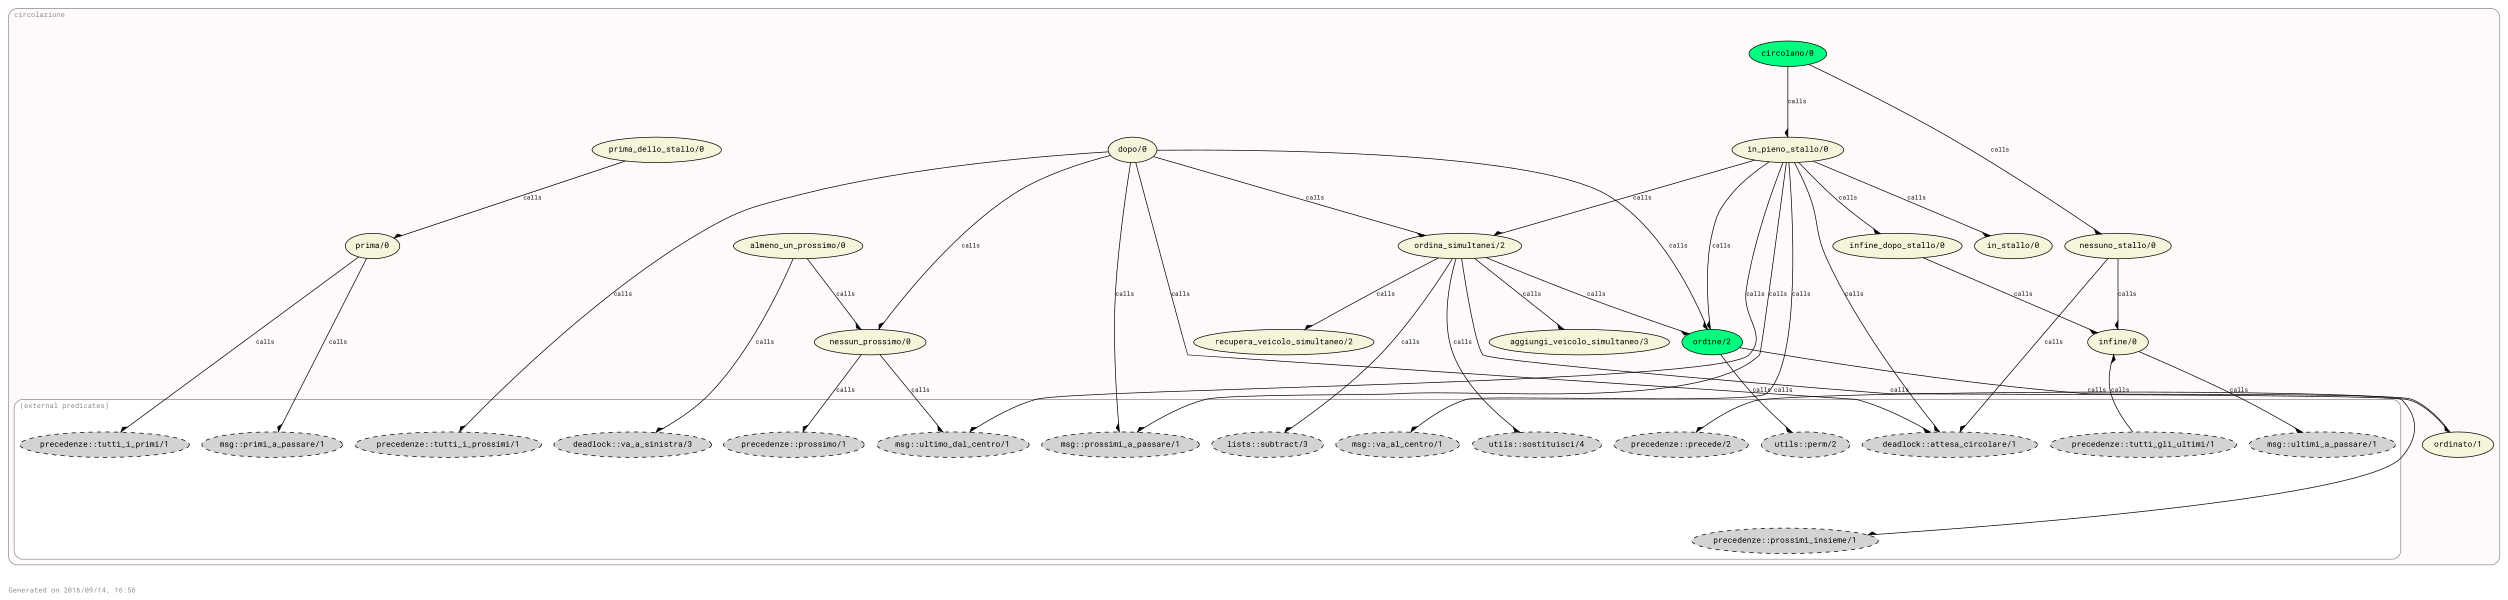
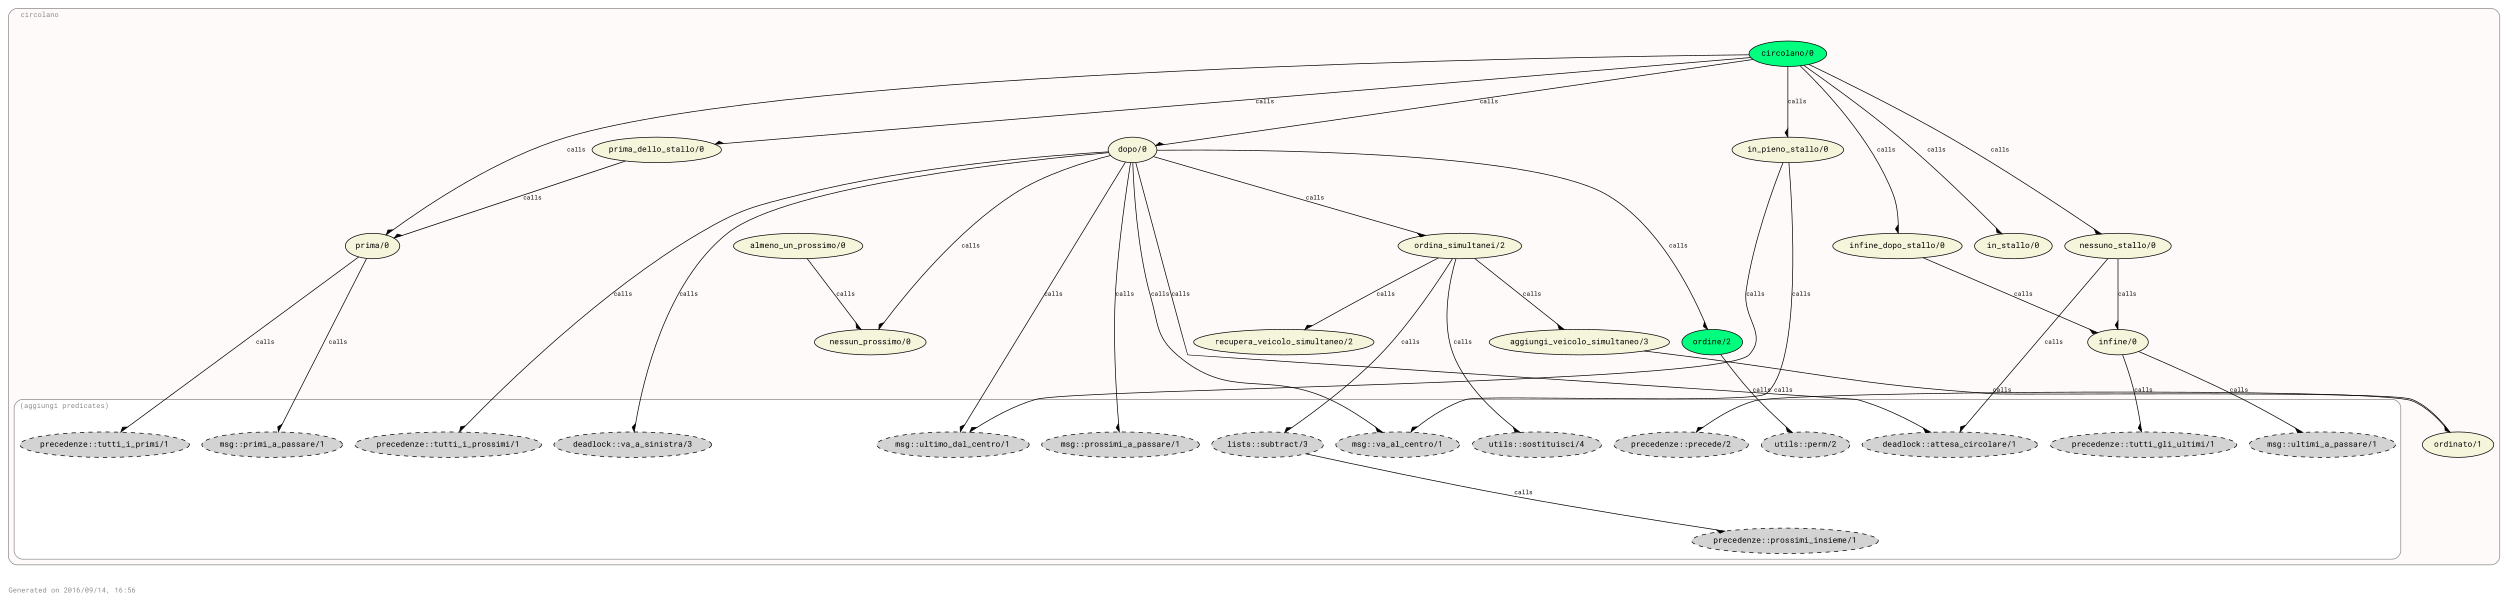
  digraph {
    clusterrank=local
    compound=true
    fontcolor=snow4
    fontname="Roboto Mono"
    fontsize=10
    label="Generated on 2016/09/14, 16:56\l"
    labeljust=l
    pack=true
    pencolor=snow4
    rankdir=TB
    ranksep=1.25
    splines=true
    node [fillcolor=lightgrey fontname="Roboto Mono" fontsize=9 shape=ellipse style="filled,dashed"]
    edge [arrowhead=rdiamond fontname="Roboto Mono" fontsize=9]
    n1 [label=<<FONT POINT-SIZE="11"><![CDATA[precedenze::tutti_i_primi/1]]></FONT>>]
    n2 [label=<<FONT POINT-SIZE="11"><![CDATA[msg::primi_a_passare/1]]></FONT>>]
    n3 [label=<<FONT POINT-SIZE="11"><![CDATA[precedenze::tutti_i_prossimi/1]]></FONT>>]
    n4 [label=<<FONT POINT-SIZE="11"><![CDATA[msg::prossimi_a_passare/1]]></FONT>>]
    n5 [label=<<FONT POINT-SIZE="11"><![CDATA[deadlock::attesa_circolare/1]]></FONT>>]
    n6 [label=<<FONT POINT-SIZE="11"><![CDATA[deadlock::va_a_sinistra/3]]></FONT>>]
    n7 [label=<<FONT POINT-SIZE="11"><![CDATA[msg::va_al_centro/1]]></FONT>>]
    n8 [label=<<FONT POINT-SIZE="11"><![CDATA[msg::ultimo_dal_centro/1]]></FONT>>]
-   n9 [label=<<FONT POINT-SIZE="11"><![CDATA[precedenze::prossimo/1]]></FONT>>]
    n10 [label=<<FONT POINT-SIZE="11"><![CDATA[precedenze::prossimi_insieme/1]]></FONT>>]
    n11 [label=<<FONT POINT-SIZE="11"><![CDATA[lists::subtract/3]]></FONT>>]
    n12 [label=<<FONT POINT-SIZE="11"><![CDATA[utils::sostituisci/4]]></FONT>>]
    n13 [label=<<FONT POINT-SIZE="11"><![CDATA[precedenze::tutti_gli_ultimi/1]]></FONT>>]
    n14 [label=<<FONT POINT-SIZE="11"><![CDATA[msg::ultimi_a_passare/1]]></FONT>>]
    n15 [label=<<FONT POINT-SIZE="11"><![CDATA[utils::perm/2]]></FONT>>]
    n16 [label=<<FONT POINT-SIZE="11"><![CDATA[precedenze::precede/2]]></FONT>>]
    n17 [fillcolor=springgreen label=<<FONT POINT-SIZE="11"><![CDATA[circolano/0]]></FONT>> style=filled]
    n18 [fillcolor=beige label=<<FONT POINT-SIZE="11"><![CDATA[prima/0]]></FONT>> style=filled]
    n19 [fillcolor=beige label=<<FONT POINT-SIZE="11"><![CDATA[dopo/0]]></FONT>> style=filled]
    n20 [fillcolor=beige label=<<FONT POINT-SIZE="11"><![CDATA[prima_dello_stallo/0]]></FONT>> style=filled]
    n21 [fillcolor=beige label=<<FONT POINT-SIZE="11"><![CDATA[in_pieno_stallo/0]]></FONT>> style=filled]
    n22 [fillcolor=beige label=<<FONT POINT-SIZE="11"><![CDATA[infine_dopo_stallo/0]]></FONT>> style=filled]
    n23 [fillcolor=beige label=<<FONT POINT-SIZE="11"><![CDATA[nessuno_stallo/0]]></FONT>> style=filled]
    n24 [fillcolor=beige label=<<FONT POINT-SIZE="11"><![CDATA[in_stallo/0]]></FONT>> style=filled]
    n25 [fillcolor=beige label=<<FONT POINT-SIZE="11"><![CDATA[infine/0]]></FONT>> style=filled]
    n26 [fillcolor=springgreen label=<<FONT POINT-SIZE="11"><![CDATA[ordine/2]]></FONT>> style=filled]
    n27 [fillcolor=beige label=<<FONT POINT-SIZE="11"><![CDATA[ordinato/1]]></FONT>> style=filled]
    n28 [fillcolor=beige label=<<FONT POINT-SIZE="11"><![CDATA[nessun_prossimo/0]]></FONT>> style=filled]
    n29 [fillcolor=beige label=<<FONT POINT-SIZE="11"><![CDATA[ordina_simultanei/2]]></FONT>> style=filled]
    n30 [fillcolor=beige label=<<FONT POINT-SIZE="11"><![CDATA[almeno_un_prossimo/0]]></FONT>> style=filled]
    n31 [fillcolor=beige label=<<FONT POINT-SIZE="11"><![CDATA[recupera_veicolo_simultaneo/2]]></FONT>> style=filled]
    n32 [fillcolor=beige label=<<FONT POINT-SIZE="11"><![CDATA[aggiungi_veicolo_simultaneo/3]]></FONT>> style=filled]
    subgraph cluster_1 {
      bgcolor=snow
-     label=circolazione
+     label=circolano
      style=rounded
      n17
      n18
      n19
      n20
      n21
      n22
      n23
      n24
      n25
      n26
      n27
      n28
      n29
      n30
      n31
      n32
      subgraph cluster_2 {
        bgcolor=white
-       label="(external predicates)"
+       label="(aggiungi predicates)"
        style=rounded
        n1
        n2
        n3
        n4
        n5
        n6
        n7
        n8
-       n9
        n10
        n11
        n12
        n13
        n14
        n15
        n16
      }
    }
+   n17 -> n18 [label=<<![CDATA[calls]]><BR/>>]
+   n17 -> n19 [label=<<![CDATA[calls]]><BR/>>]
+   n17 -> n20 [label=<<![CDATA[calls]]><BR/>>]
    n17 -> n21 [label=<<![CDATA[calls]]><BR/>>]
-   n21 -> n22 [label=<<![CDATA[calls]]><BR/>>]
+   n17 -> n22 [label=<<![CDATA[calls]]><BR/>>]
    n17 -> n23 [label=<<![CDATA[calls]]><BR/>>]
-   n21 -> n24 [label=<<![CDATA[calls]]><BR/>>]
+   n17 -> n24 [label=<<![CDATA[calls]]><BR/>>]
    n18 -> n1 [label=<<![CDATA[calls]]><BR/>>]
    n18 -> n2 [label=<<![CDATA[calls]]><BR/>>]
    n19 -> n3 [label=<<![CDATA[calls]]><BR/>>]
    n19 -> n4 [label=<<![CDATA[calls]]><BR/>>]
    n19 -> n5 [label=<<![CDATA[calls]]><BR/>>]
-   n30 -> n6 [label=<<![CDATA[calls]]><BR/>>]
-   n28 -> n8 [label=<<![CDATA[calls]]><BR/>>]
+   n19 -> n6 [label=<<![CDATA[calls]]><BR/>>]
+   n19 -> n7 [label=<<![CDATA[calls]]><BR/>>]
+   n19 -> n8 [label=<<![CDATA[calls]]><BR/>>]
    n19 -> n26 [label=<<![CDATA[calls]]><BR/>>]
    n19 -> n28 [label=<<![CDATA[calls]]><BR/>>]
    n19 -> n29 [label=<<![CDATA[calls]]><BR/>>]
    n20 -> n18 [label=<<![CDATA[calls]]><BR/>>]
-   n21 -> n4 [label=<<![CDATA[calls]]><BR/>>]
-   n21 -> n5 [label=<<![CDATA[calls]]><BR/>>]
    n21 -> n7 [label=<<![CDATA[calls]]><BR/>>]
    n21 -> n8 [label=<<![CDATA[calls]]><BR/>>]
-   n21 -> n26 [label=<<![CDATA[calls]]><BR/>>]
-   n21 -> n29 [label=<<![CDATA[calls]]><BR/>>]
    n22 -> n25 [label=<<![CDATA[calls]]><BR/>>]
    n23 -> n5 [label=<<![CDATA[calls]]><BR/>>]
    n23 -> n25 [label=<<![CDATA[calls]]><BR/>>]
-   n13 -> n25 [label=<<![CDATA[calls]]><BR/>>]
+   n25 -> n13 [label=<<![CDATA[calls]]><BR/>>]
    n25 -> n14 [label=<<![CDATA[calls]]><BR/>>]
    n26 -> n15 [label=<<![CDATA[calls]]><BR/>>]
-   n26 -> n27 [label=<<![CDATA[calls]]><BR/>>]
+   n32 -> n27 [label=<<![CDATA[calls]]><BR/>>]
    n27 -> n16 [label=<<![CDATA[calls]]><BR/>>]
-   n28 -> n9 [label=<<![CDATA[calls]]><BR/>>]
-   n29 -> n10 [label=<<![CDATA[calls]]><BR/>>]
+   n11 -> n10 [label=<<![CDATA[calls]]><BR/>>]
    n29 -> n11 [label=<<![CDATA[calls]]><BR/>>]
    n29 -> n12 [label=<<![CDATA[calls]]><BR/>>]
-   n29 -> n26 [label=<<![CDATA[calls]]><BR/>>]
    n29 -> n31 [label=<<![CDATA[calls]]><BR/>>]
    n29 -> n32 [label=<<![CDATA[calls]]><BR/>>]
    n30 -> n28 [label=<<![CDATA[calls]]><BR/>>]
  }
